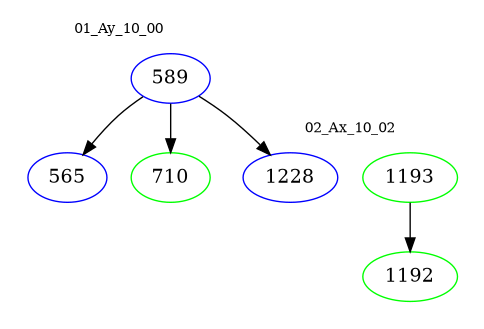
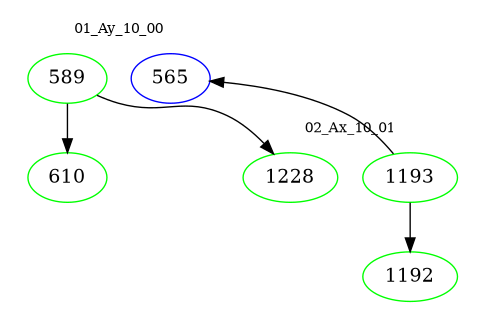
  digraph {
    node [color=blue]
    edge [color=black]
-   n1 [label=589]
+   n1 [color=green label=589]
    n2 [label=565]
-   n3 [color=green label=710]
+   n3 [color=green label=610]
    n4 [color=green label=1193]
    n5 [color=green label=1192]
-   n6 [label=1228]
+   n6 [color=green label=1228]
    subgraph cluster_1 {
      color=white
      fontsize=10
      label="01_Ay_10_00"
      n1
      n2
      n3
    }
    subgraph cluster_2 {
      color=white
      fontsize=10
-     label="02_Ax_10_02"
+     label="02_Ax_10_01"
      n4
      n5
      n6
    }
-   n1 -> n2
+   n4 -> n2
    n1 -> n3
    n1 -> n6
    n4 -> n5
  }
